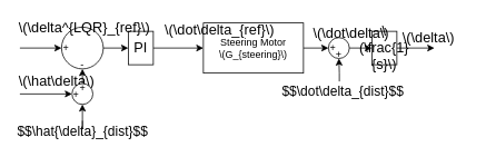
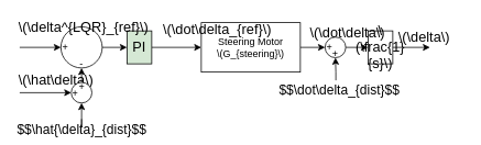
  <mxCell id="0" />
  <mxCell id="1" parent="0" />
  <mxCell id="2" style="edgeStyle=orthogonalEdgeStyle;rounded=0;orthogonalLoop=1;jettySize=auto;html=1;exitX=1;exitY=0.5;exitDx=0;exitDy=0;entryX=0;entryY=0.5;entryDx=0;entryDy=0;fontSize=17;" parent="1" source="3" target="26" edge="1"><mxGeometry relative="1" as="geometry" /></mxCell>
  <mxCell id="3" value="Steering Motor&lt;br&gt;\(G_{steering}\)" style="rounded=0;whiteSpace=wrap;html=1;" parent="1" vertex="1"><mxGeometry x="243" y="27" width="120" height="60" as="geometry" /></mxCell>
  <mxCell id="4" value="\(\frac{1}{s}\)" style="rounded=0;whiteSpace=wrap;html=1;fontSize=17;" parent="1" vertex="1"><mxGeometry x="445" y="37" width="30" height="40" as="geometry" /></mxCell>
  <mxCell id="5" value="\(\dot\delta\)" style="text;html=1;resizable=0;points=[];autosize=1;align=left;verticalAlign=top;spacingTop=-4;fontSize=17;" parent="1" vertex="1"><mxGeometry x="373" y="27" width="110" height="20" as="geometry" /></mxCell>
  <mxCell id="6" value="\(\dot\delta_{ref}\)" style="text;html=1;resizable=0;points=[];autosize=1;align=left;verticalAlign=top;spacingTop=-4;fontSize=17;" parent="1" vertex="1"><mxGeometry x="195" y="23" width="150" height="20" as="geometry" /></mxCell>
  <mxCell id="7" value="" style="endArrow=classic;html=1;fontSize=17;entryX=0;entryY=0.5;entryDx=0;entryDy=0;exitX=1;exitY=0.5;exitDx=0;exitDy=0;" parent="1" source="10" target="3" edge="1"><mxGeometry width="50" height="50" relative="1" as="geometry"><mxPoint x="193" y="57" as="sourcePoint" /><mxPoint x="243" y="107" as="targetPoint" /></mxGeometry></mxCell>
  <mxCell id="8" value="" style="endArrow=classic;html=1;fontSize=17;exitX=1;exitY=0.5;exitDx=0;exitDy=0;" parent="1" source="4" edge="1"><mxGeometry width="50" height="50" relative="1" as="geometry"><mxPoint x="220" y="67" as="sourcePoint" /><mxPoint x="520" y="57" as="targetPoint" /></mxGeometry></mxCell>
  <mxCell id="9" value="\(\delta\)" style="text;html=1;resizable=0;points=[];autosize=1;align=left;verticalAlign=top;spacingTop=-4;fontSize=17;" parent="1" vertex="1"><mxGeometry x="480" y="32.5" width="80" height="20" as="geometry" /></mxCell>
- <mxCell id="10" value="PI" style="rounded=0;whiteSpace=wrap;html=1;fontSize=17;" parent="1" vertex="1"><mxGeometry x="153" y="37" width="30" height="40" as="geometry" /></mxCell>
+ <mxCell id="10" value="PI" style="rounded=0;whiteSpace=wrap;html=1;fontSize=17;fillColor=#d5e8d4;" parent="1" vertex="1"><mxGeometry x="153" y="37" width="30" height="40" as="geometry" /></mxCell>
  <mxCell id="11" style="edgeStyle=orthogonalEdgeStyle;rounded=0;orthogonalLoop=1;jettySize=auto;html=1;exitX=1;exitY=0.5;exitDx=0;exitDy=0;entryX=0;entryY=0.5;entryDx=0;entryDy=0;" parent="1" source="12" target="10" edge="1"><mxGeometry relative="1" as="geometry" /></mxCell>
  <mxCell id="12" value="" style="ellipse;whiteSpace=wrap;html=1;aspect=fixed;" parent="1" vertex="1"><mxGeometry x="73" y="32" width="50" height="50" as="geometry" /></mxCell>
  <mxCell id="13" value="" style="endArrow=classic;html=1;fontSize=17;entryX=0;entryY=0.5;entryDx=0;entryDy=0;" parent="1" target="12" edge="1"><mxGeometry width="50" height="50" relative="1" as="geometry"><mxPoint x="23" y="57" as="sourcePoint" /><mxPoint x="63" y="56.5" as="targetPoint" /></mxGeometry></mxCell>
  <mxCell id="14" value="\(\delta^{LQR}_{ref}\)" style="text;html=1;resizable=0;points=[];autosize=1;align=left;verticalAlign=top;spacingTop=-4;fontSize=17;" parent="1" vertex="1"><mxGeometry x="20" y="20" width="170" height="20" as="geometry" /></mxCell>
  <mxCell id="15" value="+" style="text;html=1;resizable=0;points=[];autosize=1;align=left;verticalAlign=top;spacingTop=-4;" parent="1" vertex="1"><mxGeometry x="73" y="47" width="20" height="20" as="geometry" /></mxCell>
  <mxCell id="16" value="-" style="text;html=1;resizable=0;points=[];autosize=1;align=left;verticalAlign=top;spacingTop=-4;" parent="1" vertex="1"><mxGeometry x="94" y="66.5" width="20" height="20" as="geometry" /></mxCell>
  <mxCell id="17" value="" style="endArrow=classic;html=1;fontSize=17;edgeStyle=orthogonalEdgeStyle;rounded=0;entryX=0;entryY=0.5;entryDx=0;entryDy=0;" parent="1" target="20" edge="1"><mxGeometry width="50" height="50" relative="1" as="geometry"><mxPoint x="23" y="112" as="sourcePoint" /><mxPoint x="73" y="124" as="targetPoint" /><Array as="points"><mxPoint x="23" y="112" /></Array></mxGeometry></mxCell>
  <mxCell id="18" value="\(\hat\delta\)" style="text;html=1;resizable=0;points=[];autosize=1;align=left;verticalAlign=top;spacingTop=-4;fontSize=17;" parent="1" vertex="1"><mxGeometry x="20" y="84" width="110" height="20" as="geometry" /></mxCell>
  <mxCell id="19" style="edgeStyle=orthogonalEdgeStyle;rounded=0;orthogonalLoop=1;jettySize=auto;html=1;exitX=0.5;exitY=0;exitDx=0;exitDy=0;entryX=0.5;entryY=1;entryDx=0;entryDy=0;" edge="1" parent="1" source="20" target="12"><mxGeometry relative="1" as="geometry"><mxPoint x="123" y="76.839" as="targetPoint" /></mxGeometry></mxCell>
  <mxCell id="20" value="" style="ellipse;whiteSpace=wrap;html=1;aspect=fixed;" vertex="1" parent="1"><mxGeometry x="85.5" y="99.5" width="25" height="25" as="geometry" /></mxCell>
  <mxCell id="21" style="edgeStyle=orthogonalEdgeStyle;rounded=0;orthogonalLoop=1;jettySize=auto;html=1;entryX=0.5;entryY=1;entryDx=0;entryDy=0;" edge="1" parent="1" target="20"><mxGeometry relative="1" as="geometry"><Array as="points"><mxPoint x="98" y="154" /></Array><mxPoint x="136" y="237.5" as="targetPoint" /><mxPoint x="98" y="144" as="sourcePoint" /></mxGeometry></mxCell>
  <mxCell id="22" value="$$\hat{\delta}_{dist}$$" style="text;html=1;resizable=0;points=[];align=center;verticalAlign=middle;labelBackgroundColor=none;fontSize=16;" vertex="1" connectable="0" parent="21"><mxGeometry x="-0.214" y="-2" relative="1" as="geometry"><mxPoint x="-3" y="7.5" as="offset" /></mxGeometry></mxCell>
  <mxCell id="23" value="+" style="text;html=1;resizable=0;points=[];autosize=1;align=left;verticalAlign=top;spacingTop=-4;" vertex="1" parent="1"><mxGeometry x="84.5" y="102.5" width="20" height="20" as="geometry" /></mxCell>
  <mxCell id="24" value="+" style="text;html=1;resizable=0;points=[];autosize=1;align=left;verticalAlign=top;spacingTop=-4;" vertex="1" parent="1"><mxGeometry x="92.5" y="94.5" width="20" height="20" as="geometry" /></mxCell>
  <mxCell id="25" style="edgeStyle=orthogonalEdgeStyle;rounded=0;orthogonalLoop=1;jettySize=auto;html=1;exitX=1;exitY=0.5;exitDx=0;exitDy=0;entryX=0;entryY=0.5;entryDx=0;entryDy=0;" edge="1" parent="1" source="26" target="4"><mxGeometry relative="1" as="geometry" /></mxCell>
  <mxCell id="26" value="" style="ellipse;whiteSpace=wrap;html=1;aspect=fixed;" vertex="1" parent="1"><mxGeometry x="393" y="44.5" width="25" height="25" as="geometry" /></mxCell>
  <mxCell id="27" style="edgeStyle=orthogonalEdgeStyle;rounded=0;orthogonalLoop=1;jettySize=auto;html=1;entryX=0.5;entryY=1;entryDx=0;entryDy=0;" edge="1" parent="1" target="26"><mxGeometry relative="1" as="geometry"><Array as="points"><mxPoint x="406" y="87" /></Array><mxPoint x="341" y="200" as="targetPoint" /><mxPoint x="406" y="97" as="sourcePoint" /></mxGeometry></mxCell>
  <mxCell id="28" value="$$\dot\delta_{dist}$$" style="text;html=1;resizable=0;points=[];align=center;verticalAlign=middle;labelBackgroundColor=none;fontSize=16;" vertex="1" connectable="0" parent="27"><mxGeometry x="-0.214" y="-2" relative="1" as="geometry"><mxPoint x="1.5" y="22.5" as="offset" /></mxGeometry></mxCell>
  <mxCell id="29" value="+" style="text;html=1;resizable=0;points=[];autosize=1;align=left;verticalAlign=top;spacingTop=-4;" vertex="1" parent="1"><mxGeometry x="392.5" y="47" width="20" height="20" as="geometry" /></mxCell>
  <mxCell id="30" value="+" style="text;html=1;resizable=0;points=[];autosize=1;align=left;verticalAlign=top;spacingTop=-4;" vertex="1" parent="1"><mxGeometry x="400" y="54.5" width="20" height="20" as="geometry" /></mxCell>
